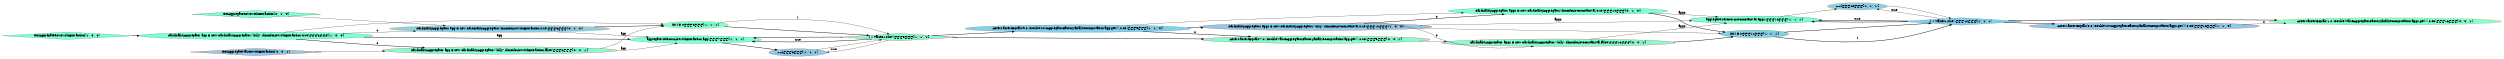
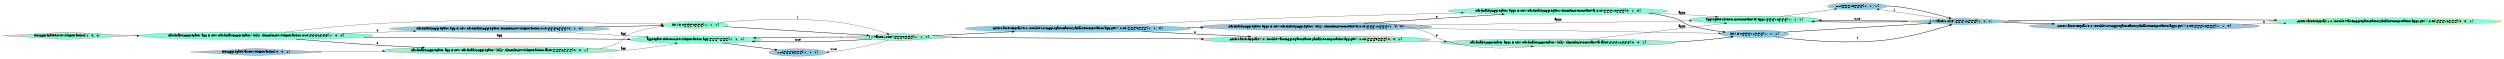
  digraph {
    rankdir=LR
    node [color=red fillcolor=aquamarine shape=ellipse style=filled]
    edge [style=bold]
    n1 [color=teal label="aggregate(selectorListWithExtraction,agg)@@@7@@@['1', '1', '1']"]
    n2 [fillcolor=skyblue label="++i@@@6@@@['1', '1', '1']"]
    n3 [label="i < values1.size()@@@5@@@['1', '1', '1']" shape=diamond]
    n4 [color=darkgreen label="aggregate(selectorListConstantVal,agg2)@@@14@@@['1', '1', '1']"]
    n5 [color=darkorange fillcolor=skyblue label="++i@@@13@@@['1', '1', '1']"]
-   n6 [color=teal fillcolor=skyblue label="i < values1.size()@@@12@@@['1', '1', '1']" shape=diamond]
+   n6 [color=darkorange fillcolor=skyblue label="i < values1.size()@@@12@@@['1', '1', '1']" shape=diamond]
    n7 [label="CardinalityAggregator agg2 = new CardinalityAggregator(\"billy\",dimInfoListConstantVal,false)@@@10@@@['0', '0', '1']"]
    n8 [color=darkgreen fillcolor=skyblue label="int i = 0@@@11@@@['1', '1', '1']"]
    n9 [label="Assert.assertEquals(7.0,(Double)valueAggregatorFactory.finalizeComputation(agg.get()),0.05)@@@9@@@['0', '0', '1']"]
    n10 [color=teal fillcolor=skyblue label="Assert.assertEquals(9.0,(Double)rowAggregatorFactory.finalizeComputation(agg.get()),0.05)@@@9@@@['1', '1', '0']"]
    n11 [color=teal label="CardinalityAggregator agg2 = new CardinalityAggregator(dimInfoListConstantVal,true)@@@10@@@['0', '1', '0']"]
    n12 [color=darkorange label="int i = 0@@@4@@@['1', '1', '1']"]
    n13 [color=darkorange label="Assert.assertEquals(1.0,(Double)valueAggregatorFactory.finalizeComputation(agg2.get()),0.05)@@@16@@@['0', '0', '1']"]
    n14 [fillcolor=skyblue label="Assert.assertEquals(3.0,(Double)rowAggregatorFactory.finalizeComputation(agg2.get()),0.05)@@@16@@@['1', '1', '0']"]
    n15 [label="CardinalityAggregator agg = new CardinalityAggregator(\"billy\",dimInfoListWithExtraction,false)@@@3@@@['0', '0', '1']"]
    n16 [fillcolor=skyblue label="CardinalityAggregator agg2 = new CardinalityAggregator(\"billy\",dimInfoListConstantVal,true)@@@10@@@['1', '0', '0']"]
    n17 [color=teal label="CardinalityAggregator agg = new CardinalityAggregator(\"billy\",dimInfoListWithExtraction,true)@@@3@@@['1', '0', '0']"]
    n18 [color=darkorange fillcolor=skyblue label="CardinalityAggregator agg = new CardinalityAggregator(dimInfoListWithExtraction,true)@@@3@@@['0', '1', '0']"]
-   n19 [color=darkgreen label="testAggregateRowsWithExtraction['0', '1', '0']" shape=diamond]
    n20 [fillcolor=skyblue label="testAggregateValuesWithExtraction['0', '0', '1']" shape=diamond]
-   n21 [color=teal label="testAggregateRowsWithExtraction['1', '0', '0']" shape=diamond]
+   n21 [label="testAggregateRowsWithExtraction['1', '0', '0']" shape=diamond]
    n1 -> n2
-   n2 -> n3 [style=solid]
    n3 -> n1
    n3 -> n1 [label=true]
    n3 -> n2 [label=true style=solid]
    n3 -> n9
    n3 -> n10
    n4 -> n5 [style=solid]
-   n5 -> n6 [style=solid]
+   n5 -> n6
    n6 -> n4 [label=true]
    n6 -> n4
-   n6 -> n5 [label=true style=solid]
+   n6 -> n5 [label=i style=solid]
    n6 -> n13
    n6 -> n14
    n7 -> n4 [label=agg2 style=solid]
    n7 -> n8
    n8 -> n6 [label=i]
    n8 -> n6
    n9 -> n7 [style=solid]
    n10 -> n9 [label=0]
    n10 -> n11 [style=solid]
    n10 -> n16
    n11 -> n4 [label=agg2 style=solid]
    n11 -> n8
    n12 -> n3 [label=i style=solid]
    n12 -> n3
    n14 -> n13 [label=0 style=solid]
    n15 -> n1 [label=agg style=solid]
    n15 -> n12 [style=solid]
    n16 -> n4 [label=agg2 style=solid]
    n16 -> n7 [label=0 style=solid]
    n16 -> n8 [style=solid]
    n16 -> n11 [label=0]
    n17 -> n1 [label=agg]
    n17 -> n12 [style=solid]
    n17 -> n15 [label=0]
    n17 -> n18 [label=0 style=solid]
    n18 -> n1 [label=agg style=solid]
    n18 -> n12
-   n19 -> n18 [style=solid]
    n20 -> n15 [style=solid]
    n21 -> n17
  }
